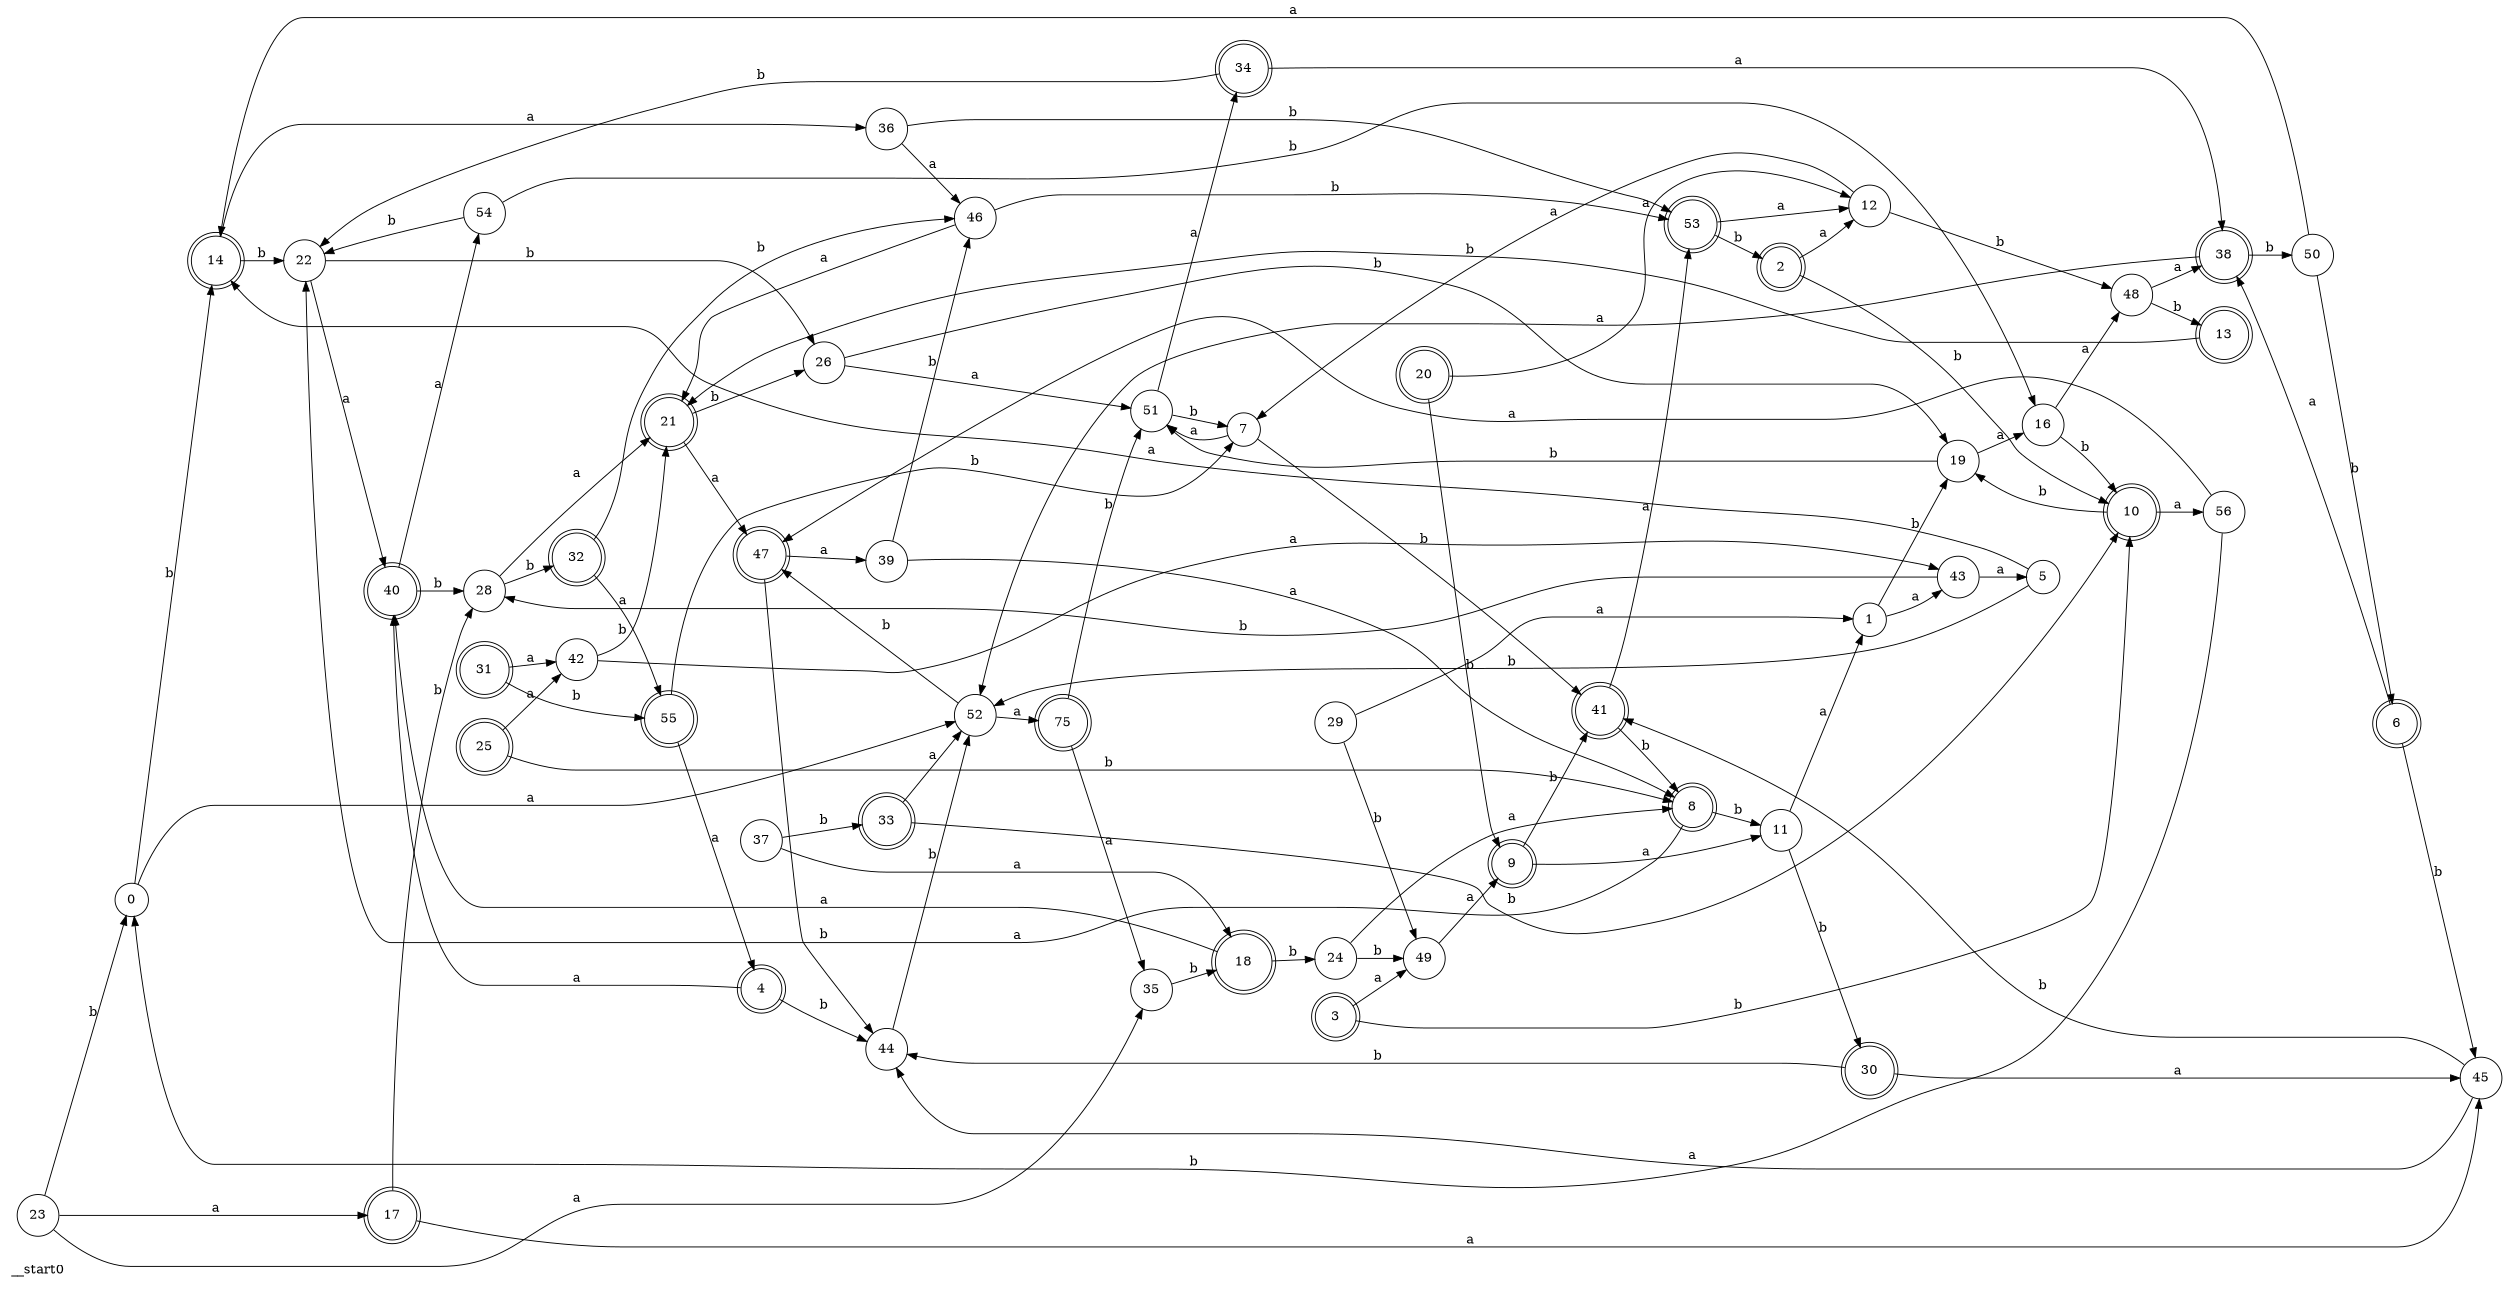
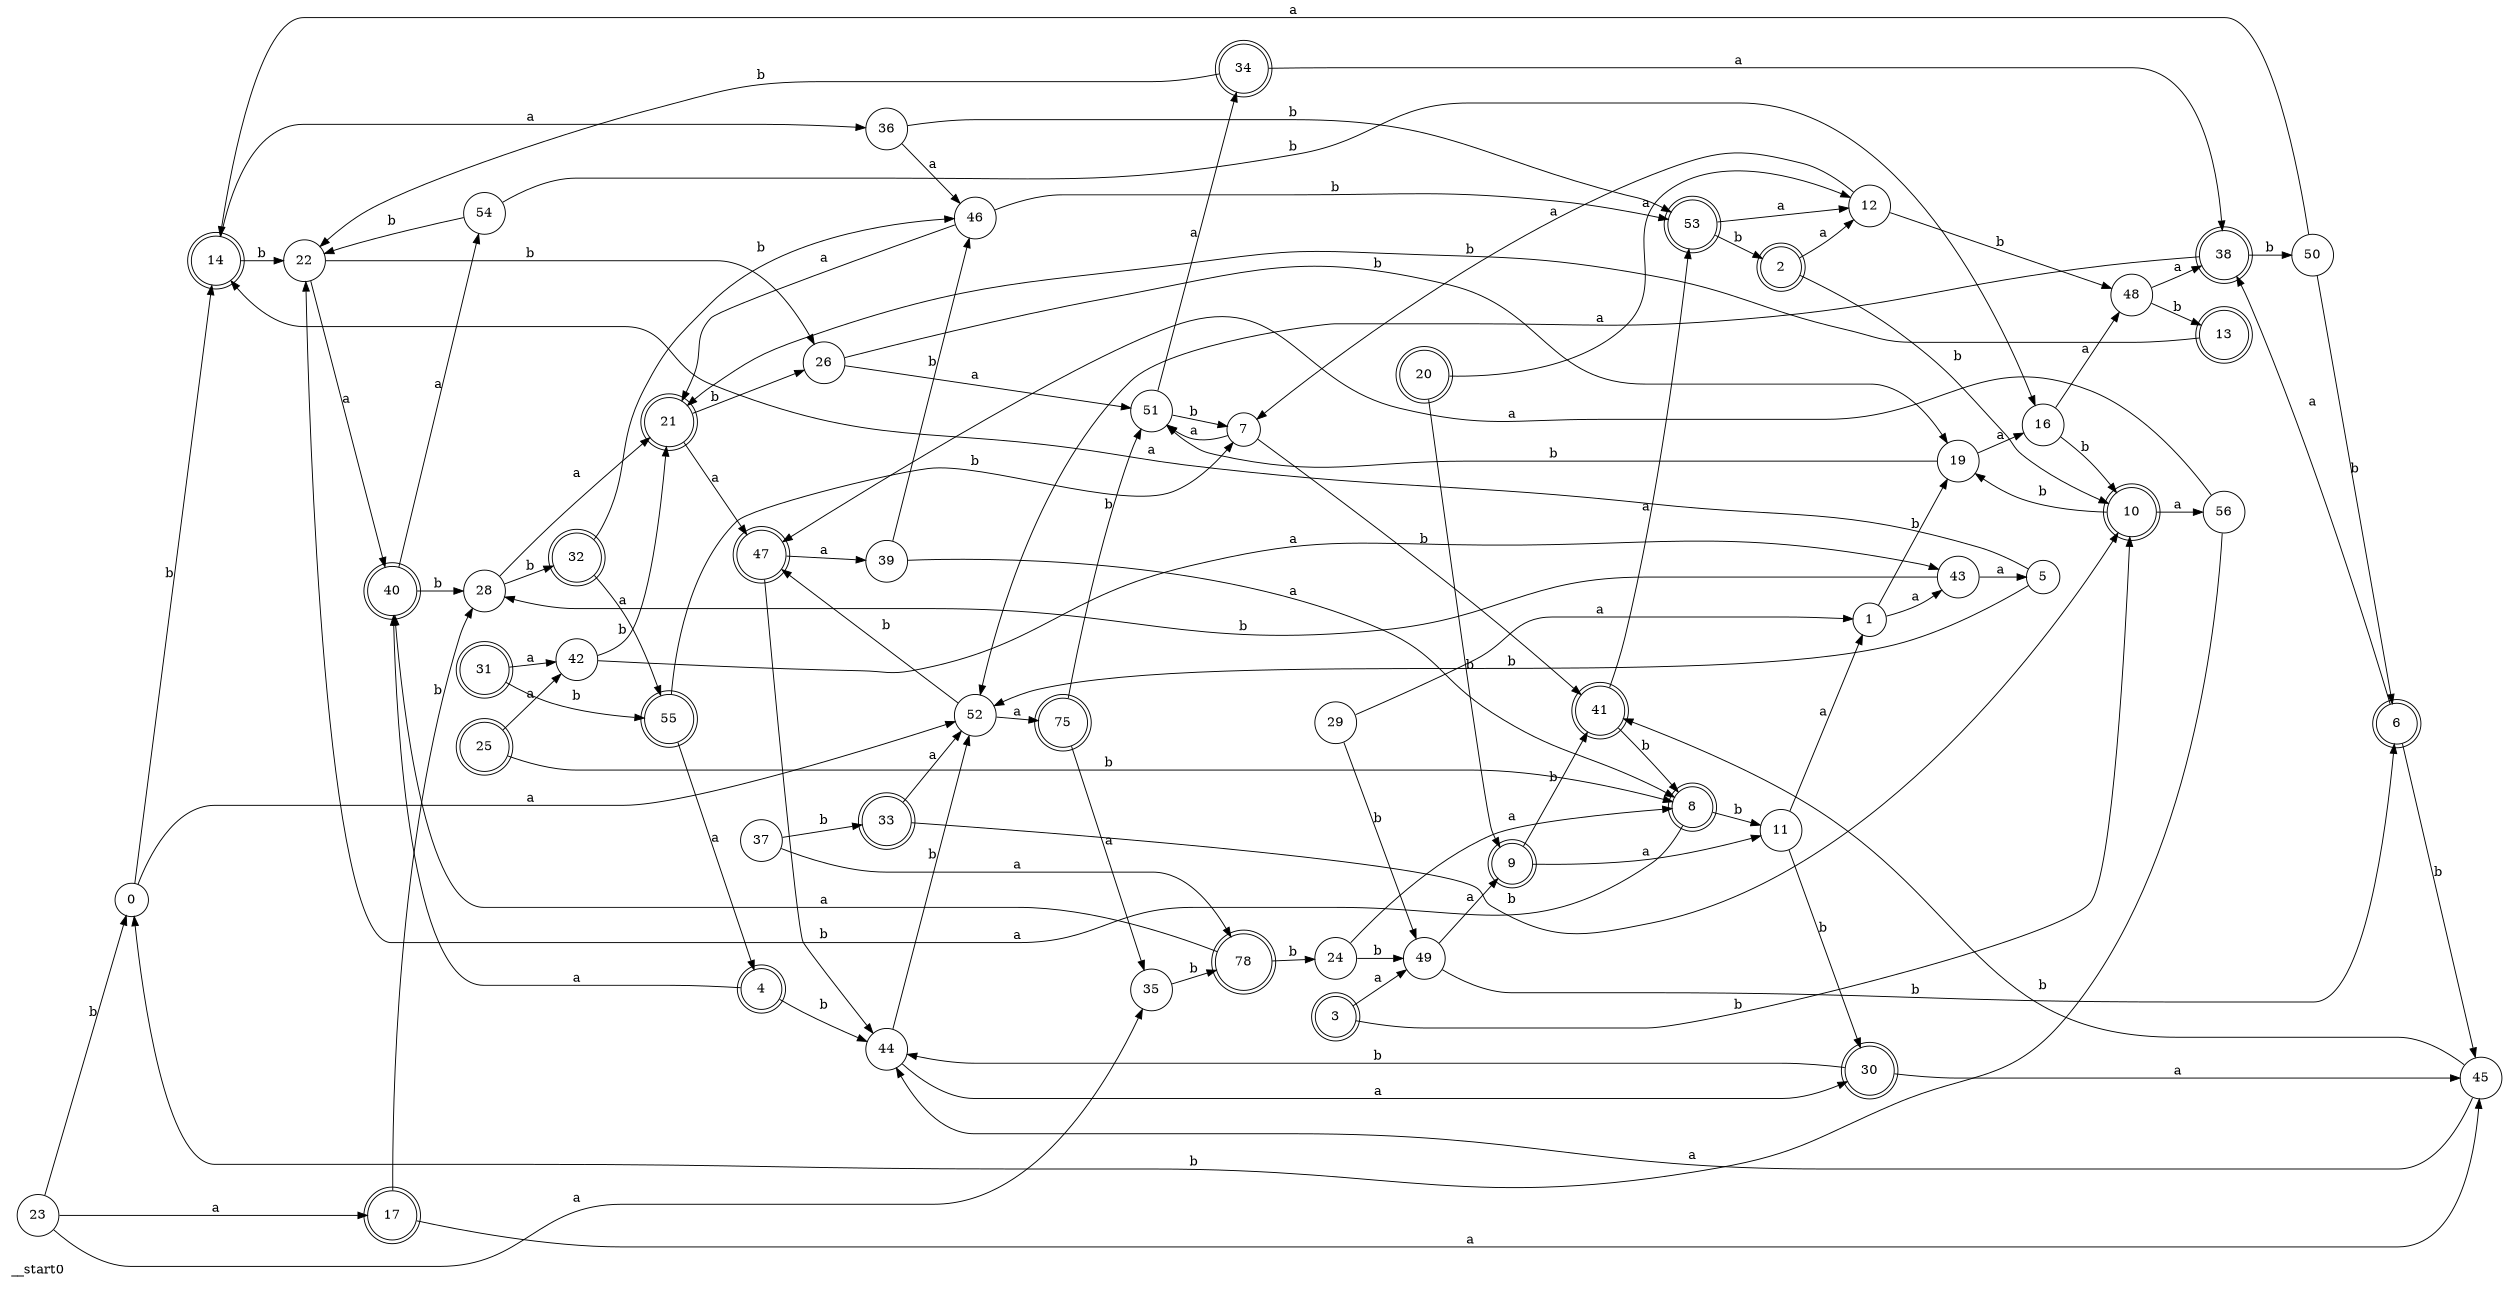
  digraph {
    rankdir=LR
    node [shape=circle color=black fillcolor=white style=filled]
    __start0 [shape=none color="" fillcolor="" style=""]
    n2 [label=0]
    n3 [label=14 shape=doublecircle style="rounded,filled"]
    n4 [label=52]
    n5 [label=22]
    n6 [label=36]
    n7 [label=75 shape=doublecircle style="rounded,filled"]
    n8 [label=47 shape=doublecircle style="rounded,filled"]
    n9 [label=1]
    n10 [label=19]
    n11 [label=43]
    n12 [label=51]
    n13 [label=16]
    n14 [label=5]
    n15 [label=28]
    n16 [label=2 shape=doublecircle style="rounded,filled"]
    n17 [label=10 shape=doublecircle style="rounded,filled"]
    n18 [label=12]
    n19 [label=56]
    n20 [label=7]
    n21 [label=48]
    n22 [label=3 shape=doublecircle style="rounded,filled"]
    n23 [label=49]
    n24 [label=6 shape=doublecircle style="rounded,filled"]
    n25 [label=9 shape=doublecircle style="rounded,filled"]
    n26 [label=4 shape=doublecircle style="rounded,filled"]
    n27 [label=40 shape=doublecircle style="rounded,filled"]
    n28 [label=44]
    n29 [label=54]
    n30 [label=30 shape=doublecircle style="rounded,filled"]
    n31 [label=38 shape=doublecircle style="rounded,filled"]
    n32 [label=45]
    n33 [label=50]
    n34 [label=41 shape=doublecircle style="rounded,filled"]
    n35 [label=8 shape=doublecircle style="rounded,filled"]
    n36 [label=53 shape=doublecircle style="rounded,filled"]
    n37 [label=34 shape=doublecircle style="rounded,filled"]
    n38 [label=11]
    n39 [label=26]
    n40 [label=13 shape=doublecircle style="rounded,filled"]
    n41 [label=21 shape=doublecircle style="rounded,filled"]
    n42 [label=46]
    n43 [label=35]
-   n44 [label=18 shape=doublecircle style="rounded,filled"]
+   n44 [label=78 shape=doublecircle style="rounded,filled"]
    n45 [label=17 shape=doublecircle style="rounded,filled"]
    n46 [label=32 shape=doublecircle style="rounded,filled"]
    n47 [label=24]
    n48 [label=20 shape=doublecircle style="rounded,filled"]
    n49 [label=39]
    n50 [label=23]
    n51 [label=25 shape=doublecircle style="rounded,filled"]
    n52 [label=42]
    n53 [label=55 shape=doublecircle style="rounded,filled"]
    n54 [label=29]
    n55 [label=31 shape=doublecircle style="rounded,filled"]
    n56 [label=33 shape=doublecircle style="rounded,filled"]
    n57 [label=37]
    n2 -> n3 [label=b]
    n2 -> n4 [label=a]
    n3 -> n5 [label=b]
    n3 -> n6 [label=a]
    n4 -> n7 [label=a]
    n4 -> n8 [label=b]
    n5 -> n27 [label=a]
    n5 -> n39 [label=b]
    n6 -> n36 [label=b]
    n6 -> n42 [label=a]
    n7 -> n12 [label=b]
    n7 -> n43 [label=a]
    n8 -> n28 [label=b]
    n8 -> n49 [label=a]
    n9 -> n10 [label=b]
    n9 -> n11 [label=a]
    n10 -> n12 [label=b]
    n10 -> n13 [label=a]
    n11 -> n14 [label=a]
    n11 -> n15 [label=b]
    n12 -> n20 [label=b]
    n12 -> n37 [label=a]
    n13 -> n17 [label=b]
    n13 -> n21 [label=a]
    n14 -> n3 [label=a]
    n14 -> n4 [label=b]
    n15 -> n41 [label=a]
    n15 -> n46 [label=b]
    n16 -> n17 [label=b]
    n16 -> n18 [label=a]
    n17 -> n10 [label=b]
    n17 -> n19 [label=a]
    n18 -> n20 [label=a]
    n18 -> n21 [label=b]
    n19 -> n2 [label=b]
    n19 -> n8 [label=a]
    n20 -> n12 [label=a]
    n20 -> n34 [label=b]
    n21 -> n31 [label=a]
    n21 -> n40 [label=b]
    n22 -> n17 [label=b]
    n22 -> n23 [label=a]
+   n23 -> n24 [label=b]
    n23 -> n25 [label=a]
    n24 -> n31 [label=a]
    n24 -> n32 [label=b]
    n25 -> n34 [label=b]
    n25 -> n38 [label=a]
    n26 -> n27 [label=a]
    n26 -> n28 [label=b]
    n27 -> n15 [label=b]
    n27 -> n29 [label=a]
    n28 -> n4 [label=b]
+   n28 -> n30 [label=a]
    n29 -> n5 [label=b]
    n29 -> n13 [label=b]
    n30 -> n28 [label=b]
    n30 -> n32 [label=a]
    n31 -> n4 [label=a]
    n31 -> n33 [label=b]
    n32 -> n28 [label=a]
    n32 -> n34 [label=b]
    n33 -> n3 [label=a]
    n33 -> n24 [label=b]
    n34 -> n35 [label=b]
    n34 -> n36 [label=a]
    n35 -> n5 [label=a]
    n35 -> n38 [label=b]
    n36 -> n16 [label=b]
    n36 -> n18 [label=a]
    n37 -> n5 [label=b]
    n37 -> n31 [label=a]
    n38 -> n9 [label=a]
    n38 -> n30 [label=b]
    n39 -> n10 [label=b]
    n39 -> n12 [label=a]
    n40 -> n41 [label=b]
    n41 -> n8 [label=a]
    n41 -> n39 [label=b]
    n42 -> n36 [label=b]
    n42 -> n41 [label=a]
    n43 -> n44 [label=b]
    n44 -> n27 [label=a]
    n44 -> n47 [label=b]
    n45 -> n15 [label=b]
    n45 -> n32 [label=a]
    n46 -> n42 [label=b]
    n46 -> n53 [label=a]
    n47 -> n23 [label=b]
    n47 -> n35 [label=a]
    n48 -> n18 [label=a]
    n48 -> n25 [label=b]
    n49 -> n35 [label=a]
    n49 -> n42 [label=b]
    n50 -> n2 [label=b]
    n50 -> n43 [label=a]
    n50 -> n45 [label=a]
    n51 -> n35 [label=b]
    n51 -> n52 [label=a]
    n52 -> n11 [label=a]
    n52 -> n41 [label=b]
    n53 -> n20 [label=b]
    n53 -> n26 [label=a]
    n54 -> n9 [label=a]
    n54 -> n23 [label=b]
    n55 -> n52 [label=a]
    n55 -> n53 [label=b]
    n56 -> n4 [label=a]
    n56 -> n17 [label=b]
    n57 -> n44 [label=a]
    n57 -> n56 [label=b]
  }
